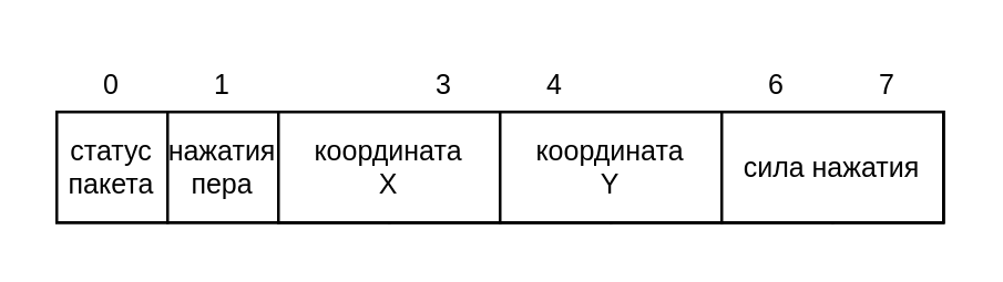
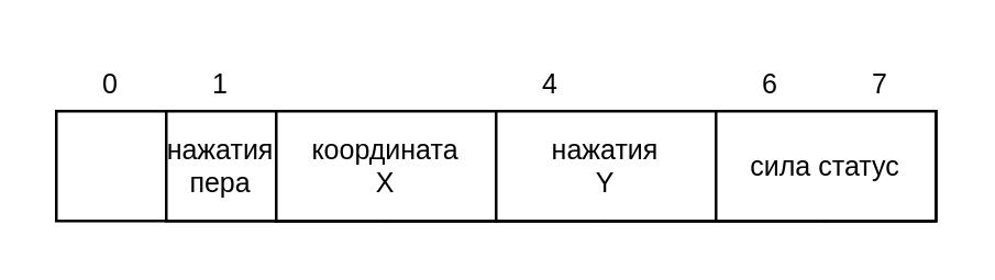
  <mxCell id="0" />
  <mxCell id="1" parent="0" />
  <mxCell id="2" value="" style="rounded=0;whiteSpace=wrap;html=1;fontSize=10;fontFamily=Helvetica;" vertex="1" parent="1"><mxGeometry x="20" y="40" width="320" height="40" as="geometry" /></mxCell>
- <mxCell id="3" value="статус пакета" style="rounded=0;whiteSpace=wrap;html=1;fontSize=10;fontFamily=Helvetica;" vertex="1" parent="1"><mxGeometry x="20" y="40" width="40" height="40" as="geometry" /></mxCell>
  <mxCell id="4" value="&lt;font style=&quot;font-size: 10px&quot;&gt;нажатия пера&lt;/font&gt;" style="rounded=0;whiteSpace=wrap;html=1;fontSize=10;fontFamily=Helvetica;" vertex="1" parent="1"><mxGeometry x="60" y="40" width="40" height="40" as="geometry" /></mxCell>
  <mxCell id="5" value="" style="rounded=0;whiteSpace=wrap;html=1;fontSize=10;fontFamily=Helvetica;" vertex="1" parent="1"><mxGeometry x="100" y="40" width="40" height="40" as="geometry" /></mxCell>
  <mxCell id="6" value="" style="rounded=0;whiteSpace=wrap;html=1;fontSize=10;fontFamily=Helvetica;" vertex="1" parent="1"><mxGeometry x="140" y="40" width="40" height="40" as="geometry" /></mxCell>
  <mxCell id="7" value="" style="rounded=0;whiteSpace=wrap;html=1;fontSize=10;fontFamily=Helvetica;" vertex="1" parent="1"><mxGeometry x="180" y="40" width="40" height="40" as="geometry" /></mxCell>
  <mxCell id="8" value="" style="rounded=0;whiteSpace=wrap;html=1;fontSize=10;fontFamily=Helvetica;" vertex="1" parent="1"><mxGeometry x="220" y="40" width="40" height="40" as="geometry" /></mxCell>
  <mxCell id="9" value="" style="rounded=0;whiteSpace=wrap;html=1;fontSize=10;fontFamily=Helvetica;" vertex="1" parent="1"><mxGeometry x="260" y="40" width="40" height="40" as="geometry" /></mxCell>
  <mxCell id="10" value="" style="rounded=0;whiteSpace=wrap;html=1;fontSize=10;fontFamily=Helvetica;" vertex="1" parent="1"><mxGeometry x="300" y="40" width="40" height="40" as="geometry" /></mxCell>
  <mxCell id="11" value="0" style="text;html=1;strokeColor=none;fillColor=none;align=center;verticalAlign=middle;whiteSpace=wrap;rounded=0;fontSize=10;fontFamily=Helvetica;" vertex="1" parent="1"><mxGeometry x="20" y="20" width="40" height="20" as="geometry" /></mxCell>
  <mxCell id="12" value="1" style="text;html=1;strokeColor=none;fillColor=none;align=center;verticalAlign=middle;whiteSpace=wrap;rounded=0;fontSize=10;fontFamily=Helvetica;" vertex="1" parent="1"><mxGeometry x="60" y="20" width="40" height="20" as="geometry" /></mxCell>
- <mxCell id="13" value="3" style="text;html=1;strokeColor=none;fillColor=none;align=center;verticalAlign=middle;whiteSpace=wrap;rounded=0;fontSize=10;fontFamily=Helvetica;" vertex="1" parent="1"><mxGeometry x="140" y="20" width="40" height="20" as="geometry" /></mxCell>
  <mxCell id="14" value="4" style="text;html=1;strokeColor=none;fillColor=none;align=center;verticalAlign=middle;whiteSpace=wrap;rounded=0;fontSize=10;fontFamily=Helvetica;" vertex="1" parent="1"><mxGeometry x="180" y="20" width="40" height="20" as="geometry" /></mxCell>
  <mxCell id="15" value="6" style="text;html=1;strokeColor=none;fillColor=none;align=center;verticalAlign=middle;whiteSpace=wrap;rounded=0;fontSize=10;fontFamily=Helvetica;" vertex="1" parent="1"><mxGeometry x="260" y="20" width="40" height="20" as="geometry" /></mxCell>
  <mxCell id="16" value="7" style="text;html=1;strokeColor=none;fillColor=none;align=center;verticalAlign=middle;whiteSpace=wrap;rounded=0;fontSize=10;fontFamily=Helvetica;" vertex="1" parent="1"><mxGeometry x="300" y="20" width="40" height="20" as="geometry" /></mxCell>
  <mxCell id="17" value="&lt;div style=&quot;font-size: 10px&quot;&gt;&lt;font style=&quot;font-size: 10px&quot;&gt;координата&lt;/font&gt;&lt;/div&gt;&lt;div style=&quot;font-size: 10px&quot;&gt;&lt;font style=&quot;font-size: 10px&quot;&gt;X&lt;br style=&quot;font-size: 10px;&quot;&gt;&lt;/font&gt;&lt;/div&gt;" style="rounded=0;whiteSpace=wrap;html=1;fontSize=10;fontFamily=Helvetica;" vertex="1" parent="1"><mxGeometry x="100" y="40" width="80" height="40" as="geometry" /></mxCell>
- <mxCell id="18" value="&lt;div style=&quot;font-size: 10px&quot;&gt;&lt;font style=&quot;font-size: 10px&quot;&gt;координата&lt;/font&gt;&lt;/div&gt;&lt;div style=&quot;font-size: 10px&quot;&gt;&lt;font style=&quot;font-size: 10px&quot;&gt;Y&lt;br style=&quot;font-size: 10px;&quot;&gt;&lt;/font&gt;&lt;/div&gt;" style="rounded=0;whiteSpace=wrap;html=1;fontSize=10;fontFamily=Helvetica;" vertex="1" parent="1"><mxGeometry x="180" y="40" width="80" height="40" as="geometry" /></mxCell>
- <mxCell id="19" value="&lt;font style=&quot;font-size: 10px&quot;&gt;сила нажатия &lt;br style=&quot;font-size: 10px;&quot;&gt;&lt;/font&gt;" style="rounded=0;whiteSpace=wrap;html=1;fontSize=10;fontFamily=Helvetica;" vertex="1" parent="1"><mxGeometry x="260" y="40" width="80" height="40" as="geometry" /></mxCell>
+ <mxCell id="18" value="&lt;div style=&quot;font-size: 10px&quot;&gt;&lt;font style=&quot;font-size: 10px&quot;&gt;нажатия&lt;/font&gt;&lt;/div&gt;&lt;div style=&quot;font-size: 10px&quot;&gt;&lt;font style=&quot;font-size: 10px&quot;&gt;Y&lt;br style=&quot;font-size: 10px;&quot;&gt;&lt;/font&gt;&lt;/div&gt;" style="rounded=0;whiteSpace=wrap;html=1;fontSize=10;fontFamily=Helvetica;" vertex="1" parent="1"><mxGeometry x="180" y="40" width="80" height="40" as="geometry" /></mxCell>
+ <mxCell id="19" value="&lt;font style=&quot;font-size: 10px&quot;&gt;сила статус &lt;br style=&quot;font-size: 10px;&quot;&gt;&lt;/font&gt;" style="rounded=0;whiteSpace=wrap;html=1;fontSize=10;fontFamily=Helvetica;" vertex="1" parent="1"><mxGeometry x="260" y="40" width="80" height="40" as="geometry" /></mxCell>
